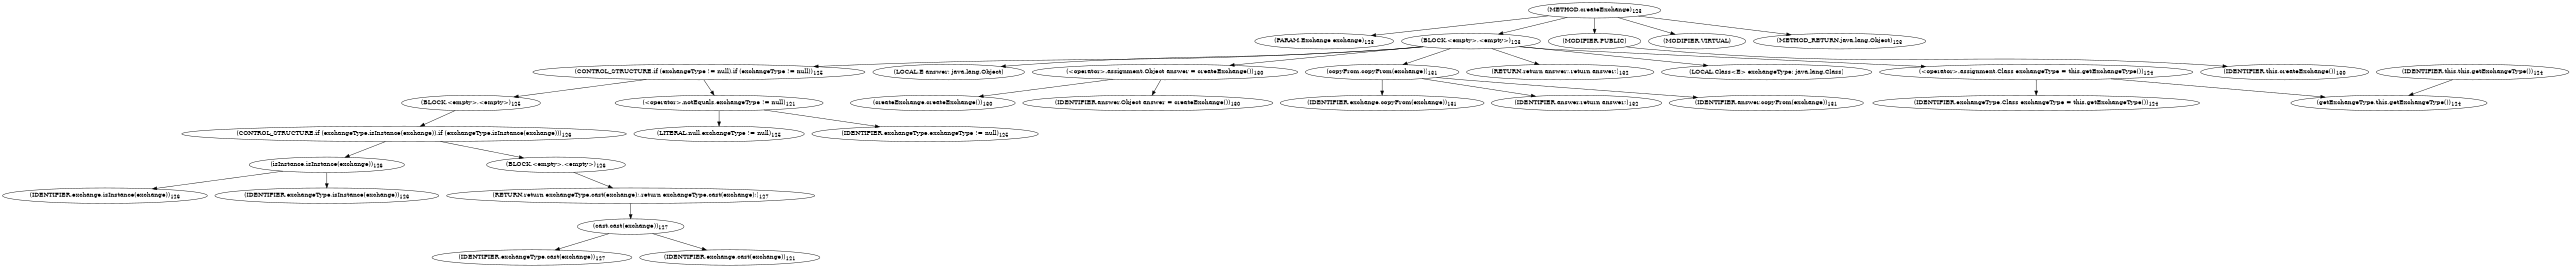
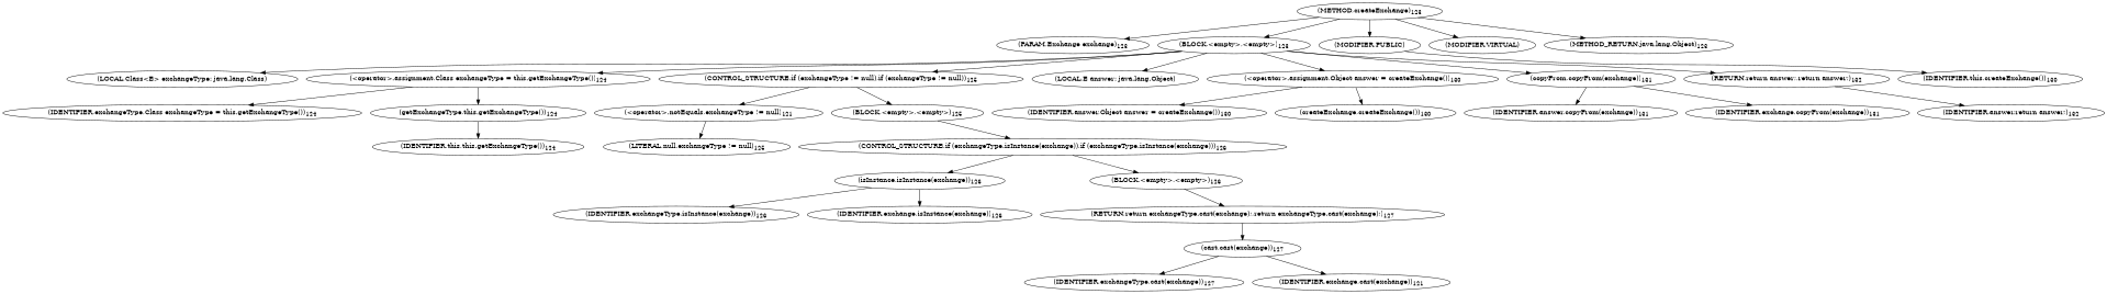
  digraph {
    n1 [label=<(METHOD,createExchange)<SUB>123</SUB>>]
    n2 [label=<(PARAM,Exchange exchange)<SUB>123</SUB>>]
    n3 [label=<(BLOCK,&lt;empty&gt;,&lt;empty&gt;)<SUB>123</SUB>>]
    n4 [label=<(MODIFIER,PUBLIC)>]
    n5 [label=<(MODIFIER,VIRTUAL)>]
    n6 [label=<(METHOD_RETURN,java.lang.Object)<SUB>123</SUB>>]
    n7 [label=<(LOCAL,Class&lt;E&gt; exchangeType: java.lang.Class)>]
    n8 [label=<(&lt;operator&gt;.assignment,Class exchangeType = this.getExchangeType())<SUB>124</SUB>>]
    n9 [label=<(CONTROL_STRUCTURE,if (exchangeType != null),if (exchangeType != null))<SUB>125</SUB>>]
    n10 [label=<(LOCAL,E answer: java.lang.Object)>]
    n11 [label=<(&lt;operator&gt;.assignment,Object answer = createExchange())<SUB>130</SUB>>]
    n12 [label=<(copyFrom,copyFrom(exchange))<SUB>131</SUB>>]
    n13 [label=<(RETURN,return answer;,return answer;)<SUB>132</SUB>>]
    n14 [label=<(IDENTIFIER,this,createExchange())<SUB>130</SUB>>]
    n15 [label=<(IDENTIFIER,exchangeType,Class exchangeType = this.getExchangeType())<SUB>124</SUB>>]
    n16 [label=<(getExchangeType,this.getExchangeType())<SUB>124</SUB>>]
    n17 [label=<(&lt;operator&gt;.notEquals,exchangeType != null)<SUB>121</SUB>>]
    n18 [label=<(BLOCK,&lt;empty&gt;,&lt;empty&gt;)<SUB>125</SUB>>]
    n19 [label=<(IDENTIFIER,answer,Object answer = createExchange())<SUB>130</SUB>>]
    n20 [label=<(createExchange,createExchange())<SUB>130</SUB>>]
    n21 [label=<(IDENTIFIER,answer,copyFrom(exchange))<SUB>131</SUB>>]
    n22 [label=<(IDENTIFIER,exchange,copyFrom(exchange))<SUB>131</SUB>>]
    n23 [label=<(IDENTIFIER,answer,return answer;)<SUB>132</SUB>>]
    n24 [label=<(IDENTIFIER,this,this.getExchangeType())<SUB>124</SUB>>]
-   n25 [label=<(IDENTIFIER,exchangeType,exchangeType != null)<SUB>125</SUB>>]
    n26 [label=<(LITERAL,null,exchangeType != null)<SUB>125</SUB>>]
    n27 [label=<(CONTROL_STRUCTURE,if (exchangeType.isInstance(exchange)),if (exchangeType.isInstance(exchange)))<SUB>126</SUB>>]
    n28 [label=<(isInstance,isInstance(exchange))<SUB>126</SUB>>]
    n29 [label=<(BLOCK,&lt;empty&gt;,&lt;empty&gt;)<SUB>126</SUB>>]
    n30 [label=<(IDENTIFIER,exchangeType,isInstance(exchange))<SUB>126</SUB>>]
    n31 [label=<(IDENTIFIER,exchange,isInstance(exchange))<SUB>126</SUB>>]
    n32 [label=<(RETURN,return exchangeType.cast(exchange);,return exchangeType.cast(exchange);)<SUB>127</SUB>>]
    n33 [label=<(cast,cast(exchange))<SUB>127</SUB>>]
    n34 [label=<(IDENTIFIER,exchangeType,cast(exchange))<SUB>127</SUB>>]
    n35 [label=<(IDENTIFIER,exchange,cast(exchange))<SUB>121</SUB>>]
    n1 -> n2
    n1 -> n3
    n1 -> n4
    n1 -> n5
    n1 -> n6
    n3 -> n7
    n3 -> n8
    n3 -> n9
    n3 -> n10
    n3 -> n11
    n3 -> n12
    n3 -> n13
    n4 -> n14
    n8 -> n15
    n8 -> n16
    n9 -> n17
    n9 -> n18
    n11 -> n19
    n11 -> n20
    n12 -> n21
    n12 -> n22
-   n12 -> n23
-   n24 -> n16
-   n17 -> n25
+   n13 -> n23
+   n16 -> n24
    n17 -> n26
    n18 -> n27
    n27 -> n28
    n27 -> n29
    n28 -> n30
    n28 -> n31
    n29 -> n32
    n32 -> n33
    n33 -> n34
    n33 -> n35
  }
